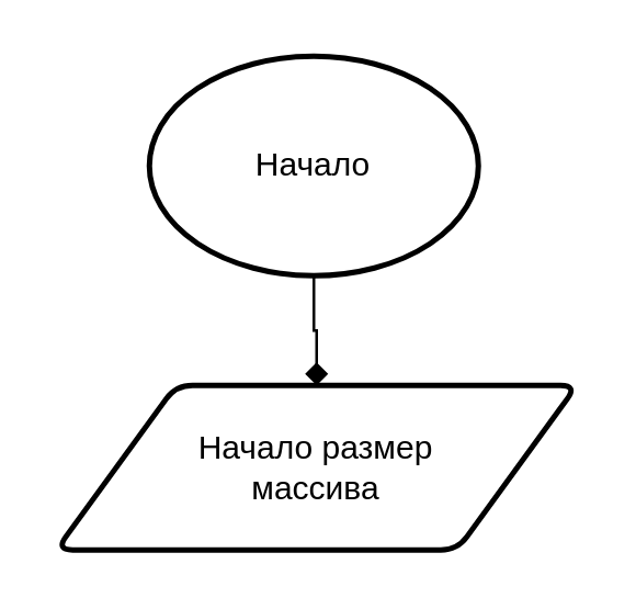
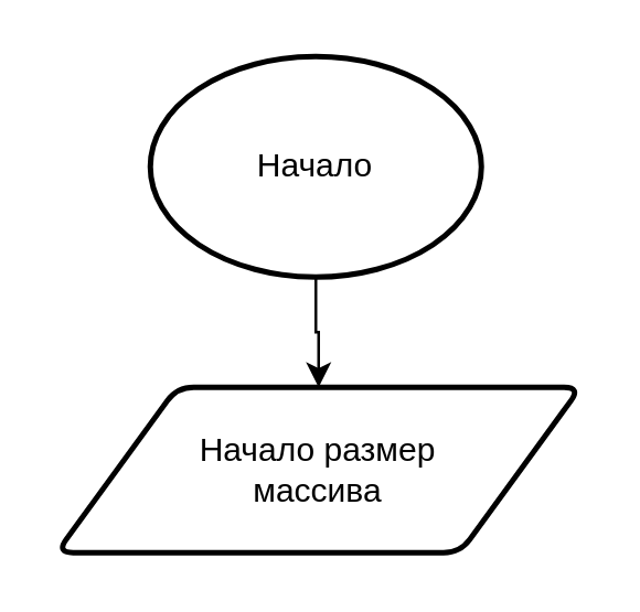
  <mxCell id="0" />
  <mxCell id="1" parent="0" />
- <mxCell id="2" style="edgeStyle=orthogonalEdgeStyle;rounded=0;orthogonalLoop=1;jettySize=auto;html=1;entryX=0.5;entryY=0;entryDx=0;entryDy=0;endArrow=diamond;" edge="1" parent="1" source="3" target="4"><mxGeometry relative="1" as="geometry" /></mxCell>
+ <mxCell id="2" style="edgeStyle=orthogonalEdgeStyle;rounded=0;orthogonalLoop=1;jettySize=auto;html=1;entryX=0.5;entryY=0;entryDx=0;entryDy=0;" edge="1" parent="1" source="3" target="4"><mxGeometry relative="1" as="geometry" /></mxCell>
  <mxCell id="3" value="Начало" style="strokeWidth=2;html=1;shape=mxgraph.flowchart.start_1;whiteSpace=wrap;" vertex="1" parent="1"><mxGeometry x="54" y="20" width="120" height="80" as="geometry" /></mxCell>
  <mxCell id="4" value="Начало размер&lt;br&gt;массива&lt;br&gt;" style="shape=parallelogram;html=1;strokeWidth=2;perimeter=parallelogramPerimeter;whiteSpace=wrap;rounded=1;arcSize=12;size=0.23;" vertex="1" parent="1"><mxGeometry x="20" y="140" width="190" height="60" as="geometry" /></mxCell>
